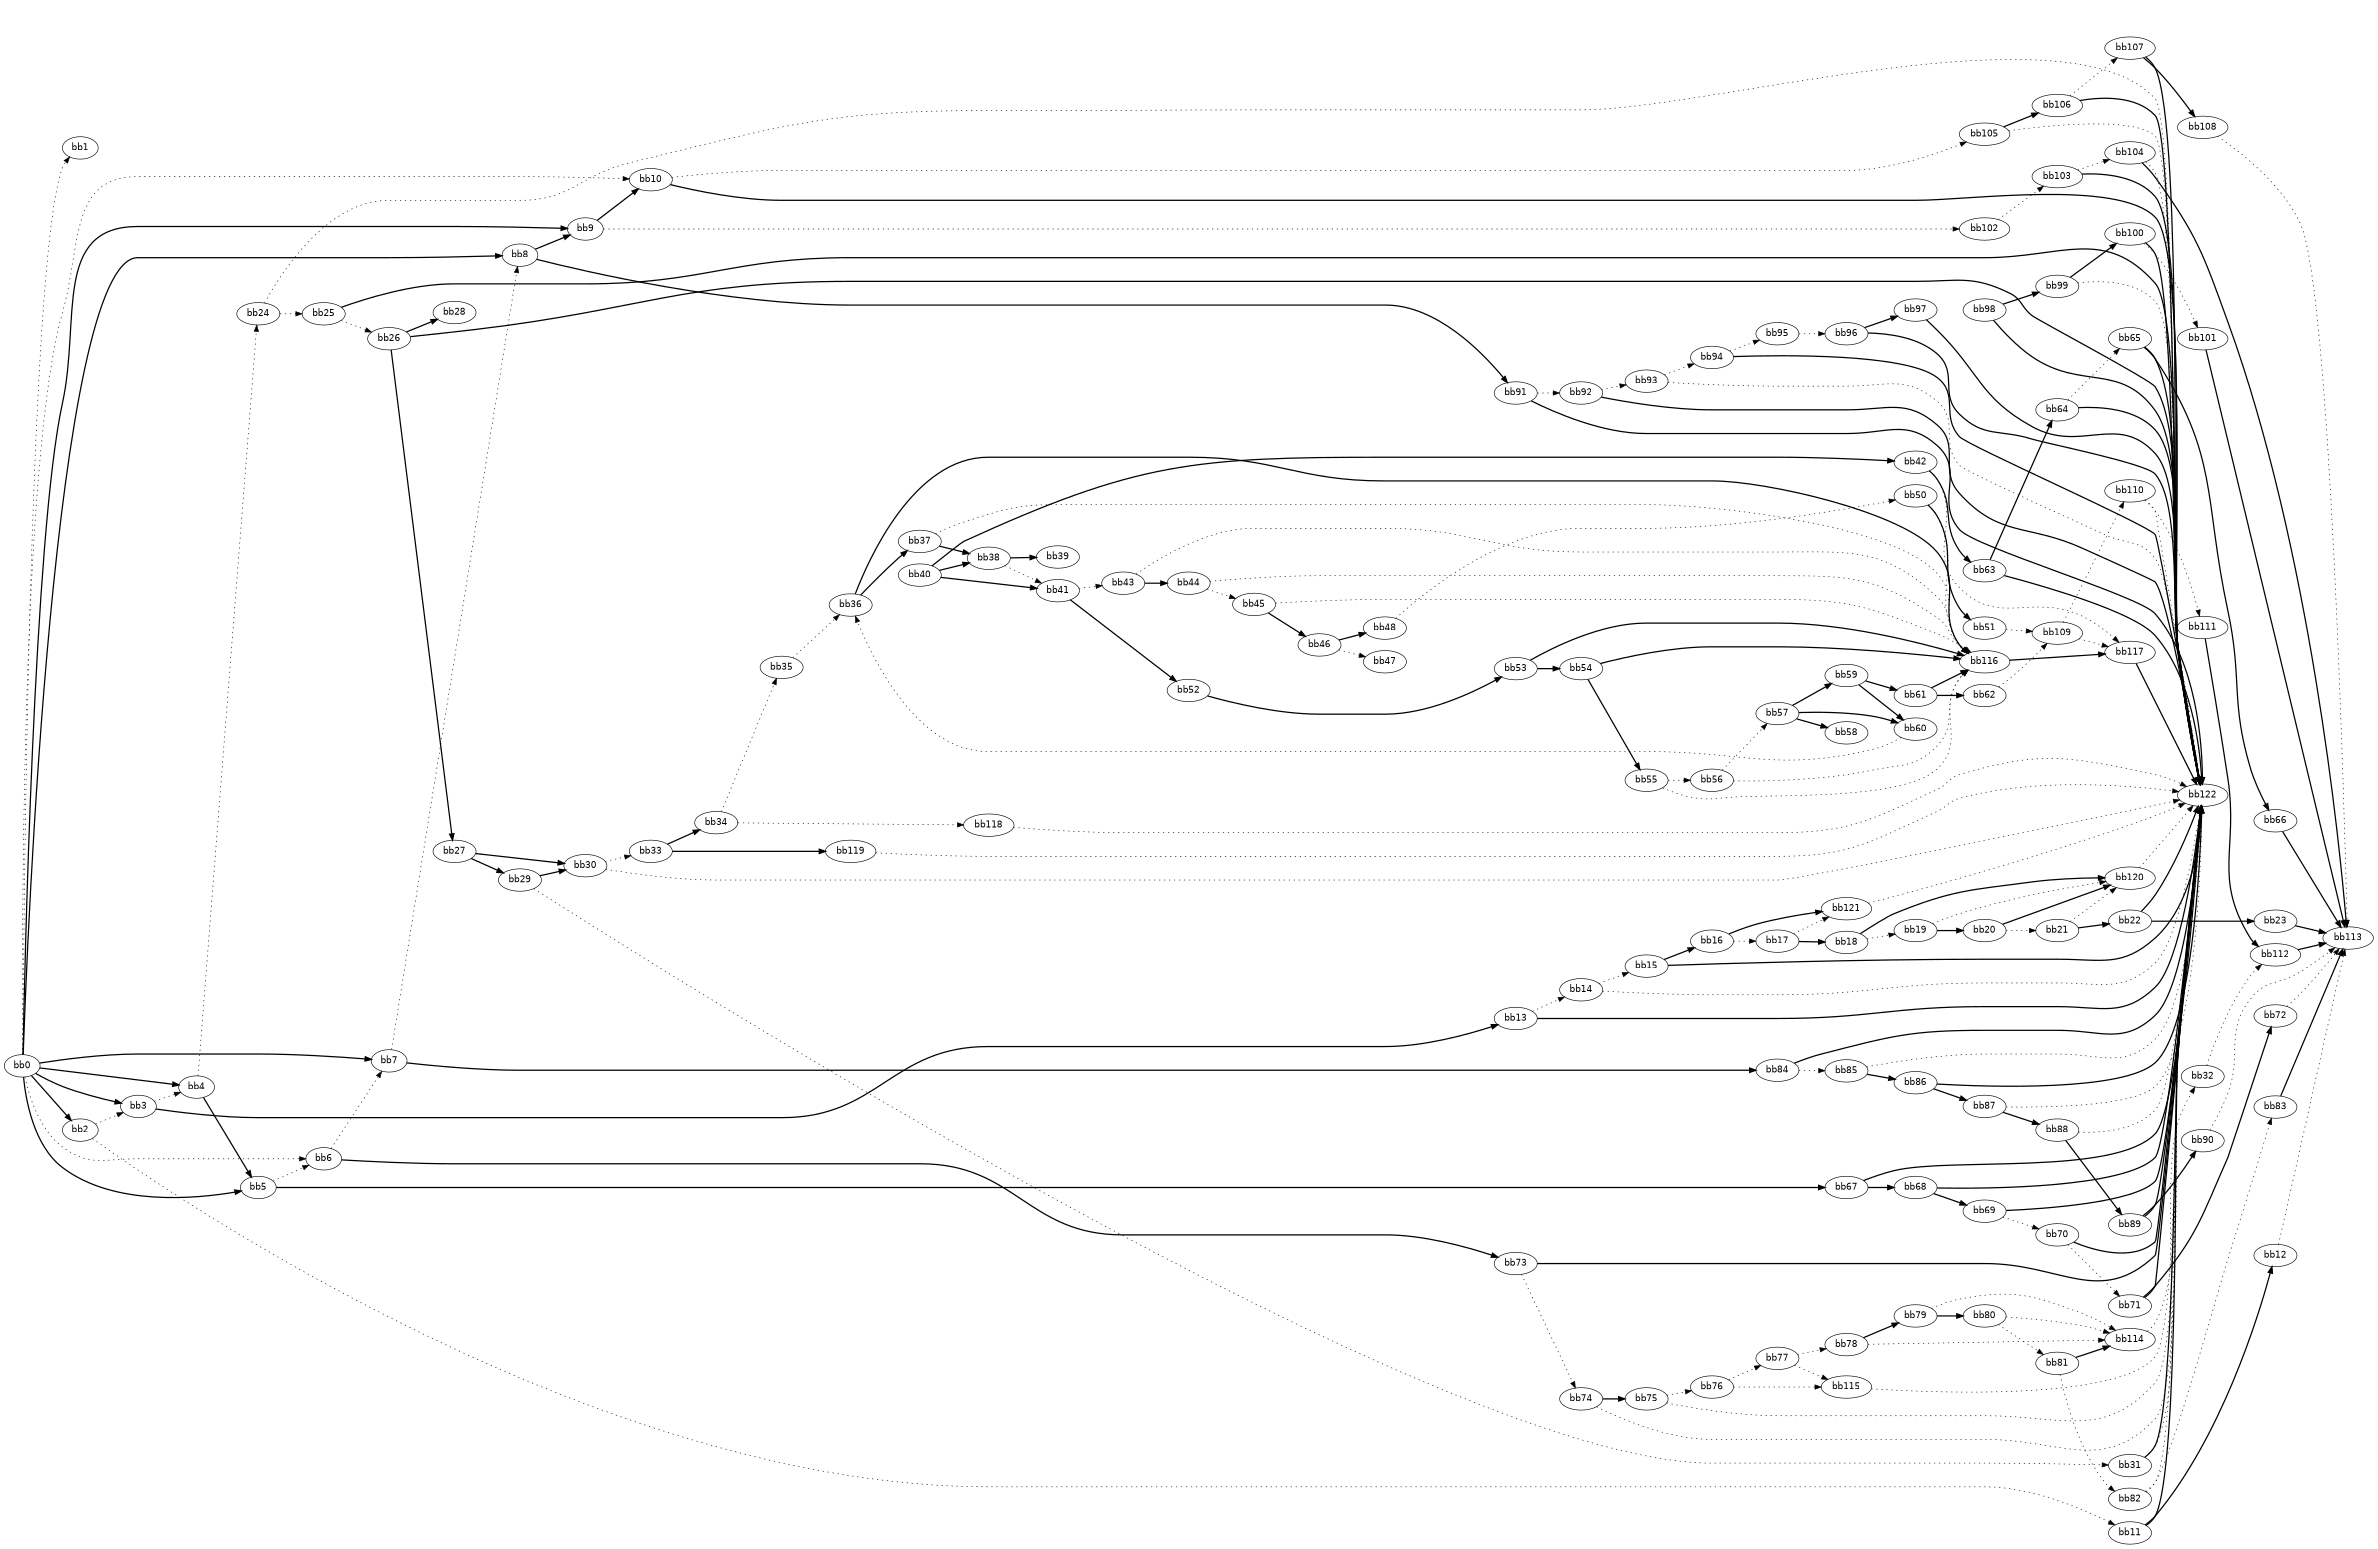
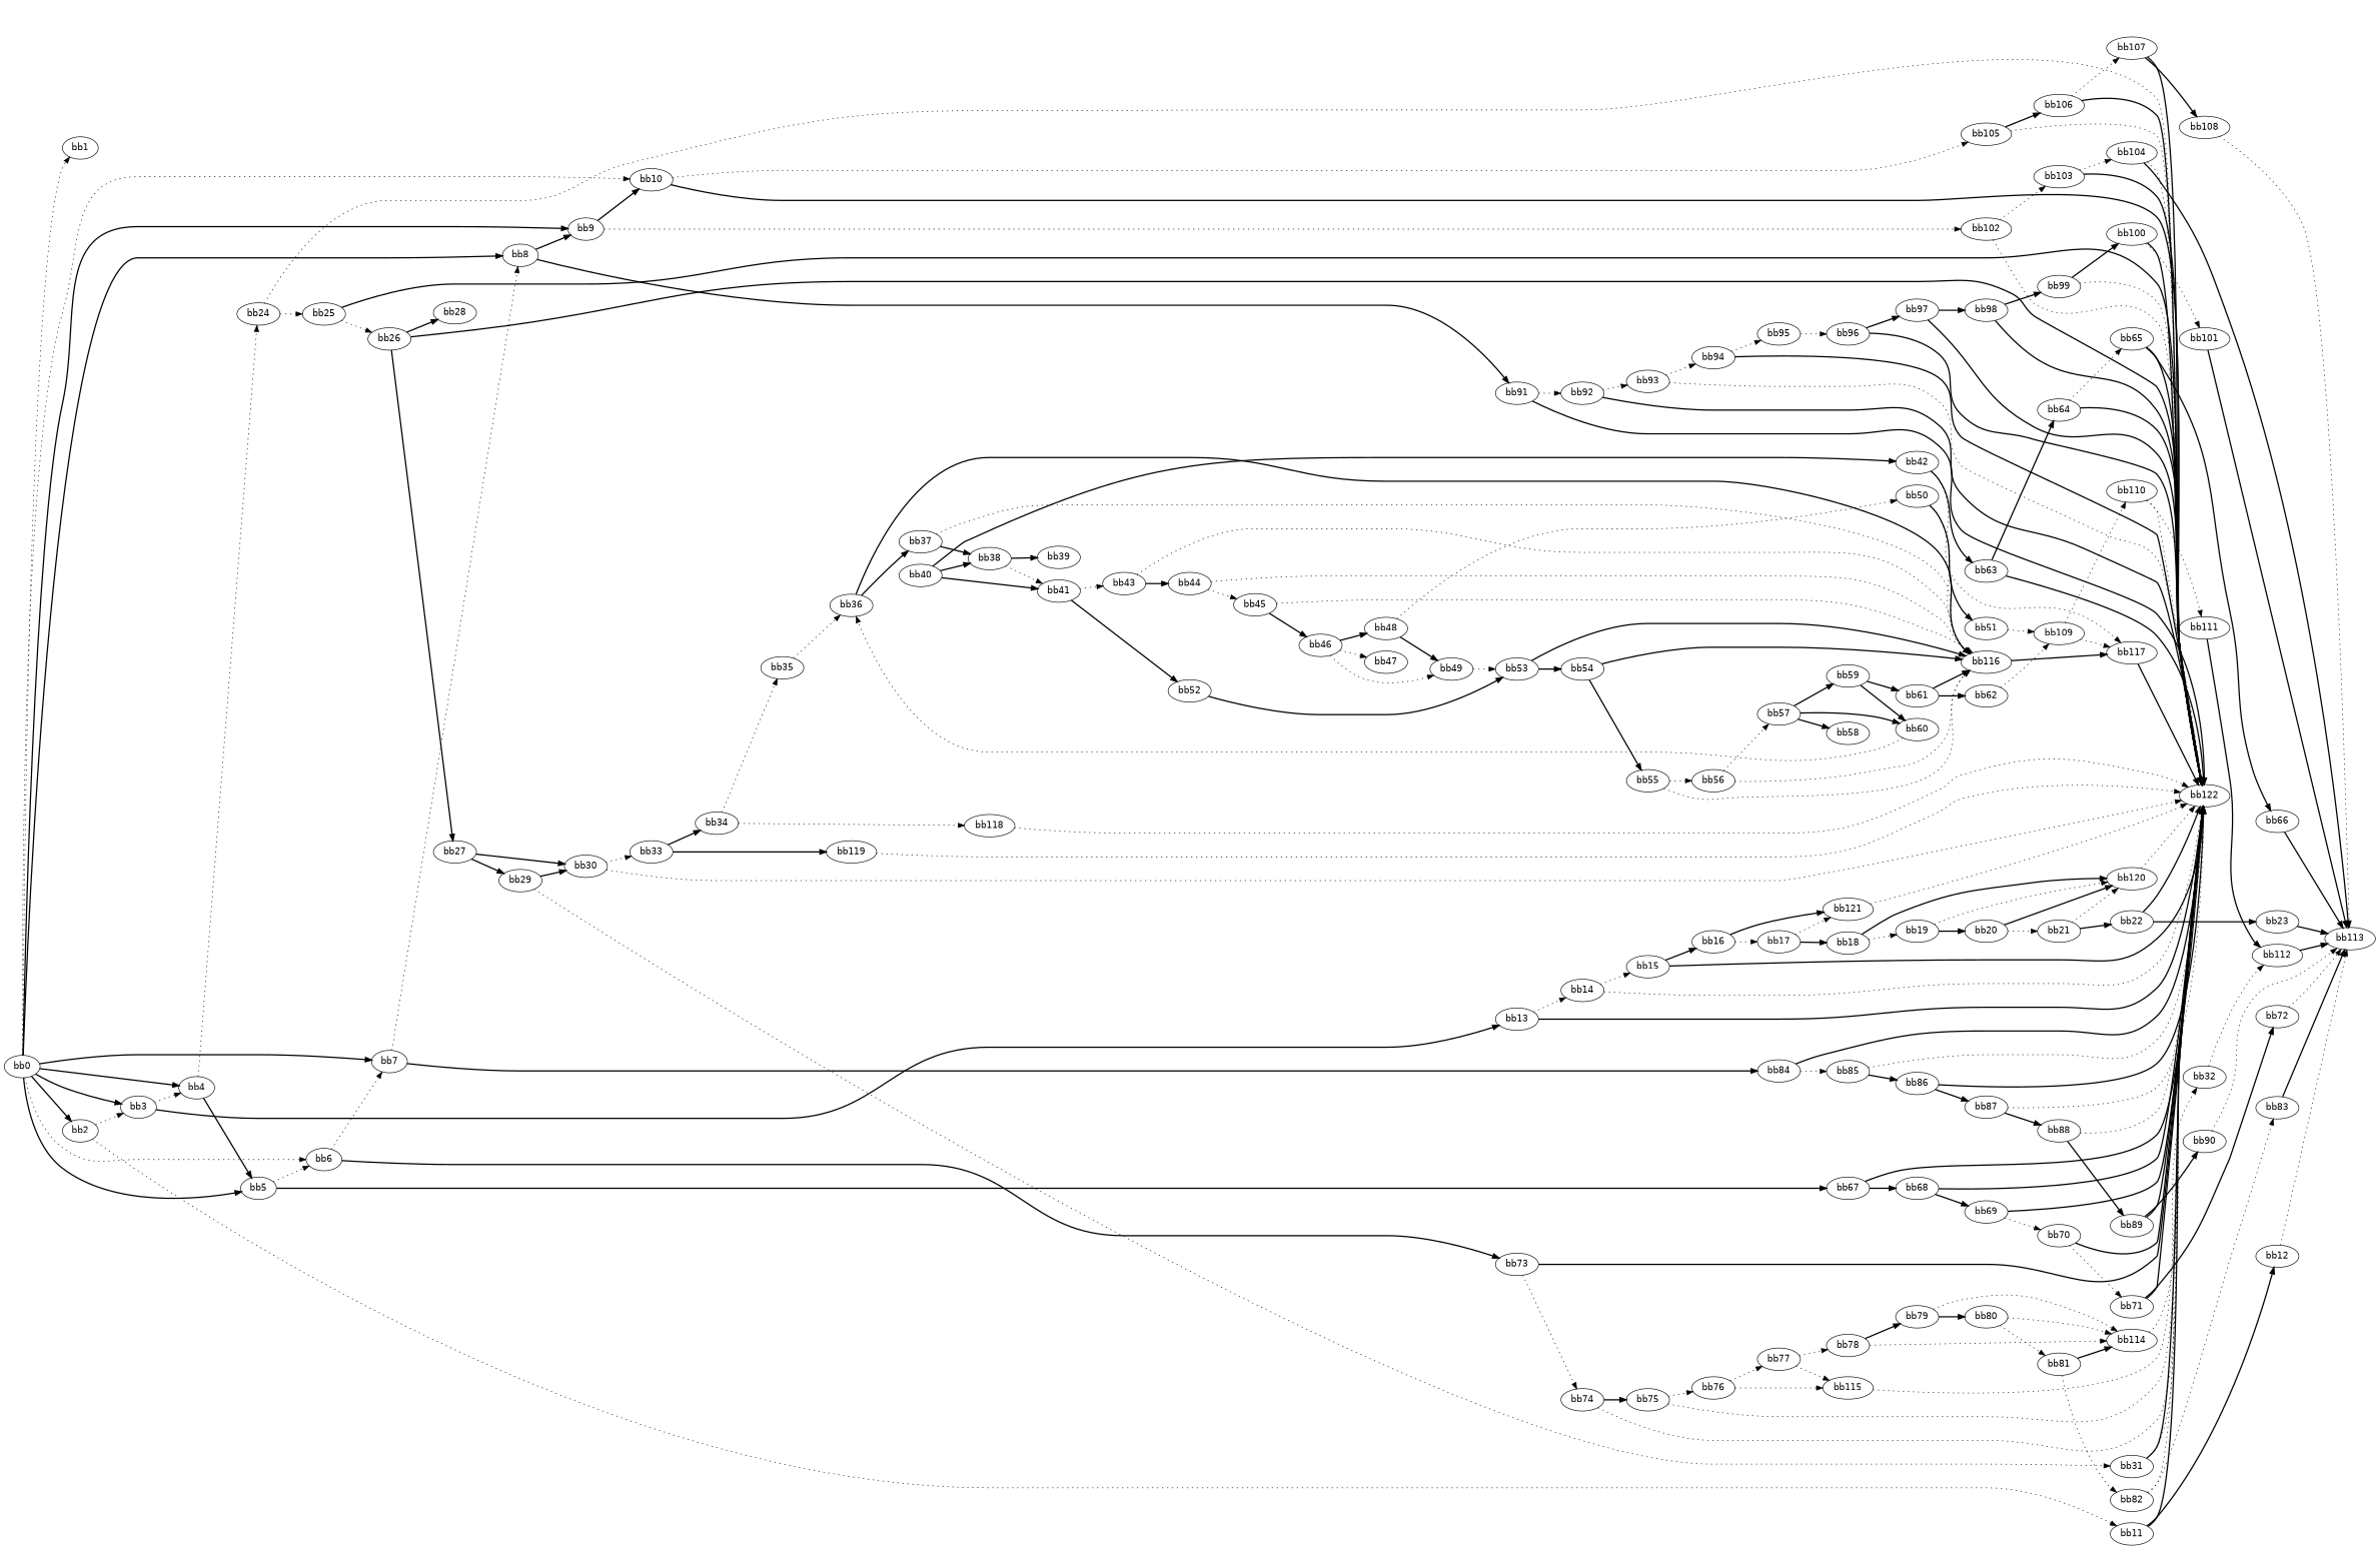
  digraph {
    fontname="DejaVu Sans"
    rankdir=LR
    node [fontname="DejaVu Sans"]
    edge [fontname="DejaVu Sans" style=bold]
    n1 [label="bb0\l"]
    n2 [label="bb1\l"]
    n3 [label="bb2\l"]
    n4 [label="bb3\l"]
    n5 [label="bb4\l"]
    n6 [label="bb5\l"]
    n7 [label="bb6\l"]
    n8 [label="bb7\l"]
    n9 [label="bb8\l"]
    n10 [label="bb9\l"]
    n11 [label="bb10\l"]
    n12 [label="bb11\l"]
    n13 [label="bb13\l"]
    n14 [label="bb24\l"]
    n15 [label="bb67\l"]
    n16 [label="bb73\l"]
    n17 [label="bb84\l"]
    n18 [label="bb91\l"]
    n19 [label="bb102\l"]
    n20 [label="bb105\l"]
    n21 [label="bb122\l"]
    n22 [label="bb12\l"]
    n23 [label="bb14\l"]
    n24 [label="bb25\l"]
    n25 [label="bb68\l"]
    n26 [label="bb74\l"]
    n27 [label="bb85\l"]
    n28 [label="bb92\l"]
    n29 [label="bb103\l"]
    n30 [label="bb106\l"]
    n31 [label="bb113\l"]
    n32 [label="bb15\l"]
    n33 [label="bb16\l"]
    n34 [label="bb17\l"]
    n35 [label="bb121\l"]
    n36 [label="bb18\l"]
    n37 [label="bb19\l"]
    n38 [label="bb120\l"]
    n39 [label="bb20\l"]
    n40 [label="bb21\l"]
    n41 [label="bb22\l"]
    n42 [label="bb23\l"]
    n43 [label="bb26\l"]
    n44 [label="bb27\l"]
    n45 [label="bb28\l"]
    n46 [label="bb29\l"]
    n47 [label="bb30\l"]
    n48 [label="bb31\l"]
    n49 [label="bb33\l"]
    n50 [label="bb32\l"]
    n51 [label="bb34\l"]
    n52 [label="bb119\l"]
    n53 [label="bb112\l"]
    n54 [label="bb35\l"]
    n55 [label="bb118\l"]
    n56 [label="bb36\l"]
    n57 [label="bb37\l"]
    n58 [label="bb116\l"]
    n59 [label="bb38\l"]
    n60 [label="bb117\l"]
    n61 [label="bb39\l"]
    n62 [label="bb41\l"]
    n63 [label="bb40\l"]
    n64 [label="bb42\l"]
    n65 [label="bb43\l"]
    n66 [label="bb52\l"]
    n67 [label="bb63\l"]
    n68 [label="bb44\l"]
    n69 [label="bb53\l"]
    n70 [label="bb64\l"]
    n71 [label="bb45\l"]
    n72 [label="bb46\l"]
    n73 [label="bb47\l"]
    n74 [label="bb48\l"]
+   n75 [label="bb49\l"]
    n76 [label="bb50\l"]
    n77 [label="bb51\l"]
    n78 [label="bb54\l"]
    n79 [label="bb109\l"]
    n80 [label="bb110\l"]
    n81 [label="bb55\l"]
    n82 [label="bb56\l"]
    n83 [label="bb57\l"]
    n84 [label="bb58\l"]
    n85 [label="bb59\l"]
    n86 [label="bb60\l"]
    n87 [label="bb61\l"]
    n88 [label="bb62\l"]
    n89 [label="bb65\l"]
    n90 [label="bb66\l"]
    n91 [label="bb69\l"]
    n92 [label="bb70\l"]
    n93 [label="bb71\l"]
    n94 [label="bb72\l"]
    n95 [label="bb75\l"]
    n96 [label="bb76\l"]
    n97 [label="bb77\l"]
    n98 [label="bb115\l"]
    n99 [label="bb78\l"]
    n100 [label="bb79\l"]
    n101 [label="bb114\l"]
    n102 [label="bb80\l"]
    n103 [label="bb81\l"]
    n104 [label="bb82\l"]
    n105 [label="bb83\l"]
    n106 [label="bb86\l"]
    n107 [label="bb87\l"]
    n108 [label="bb88\l"]
    n109 [label="bb89\l"]
    n110 [label="bb90\l"]
    n111 [label="bb93\l"]
    n112 [label="bb94\l"]
    n113 [label="bb95\l"]
    n114 [label="bb96\l"]
    n115 [label="bb97\l"]
    n116 [label="bb98\l"]
    n117 [label="bb99\l"]
    n118 [label="bb100\l"]
    n119 [label="bb101\l"]
    n120 [label="bb104\l"]
    n121 [label="bb107\l"]
    n122 [label="bb108\l"]
    n123 [label="bb111\l"]
    n1 -> n2 [style=dotted]
    n1 -> n3
    n1 -> n4
    n1 -> n5
    n1 -> n6
    n1 -> n7 [style=dotted]
    n1 -> n8
    n1 -> n9
    n1 -> n10
    n1 -> n11 [style=dotted]
    n3 -> n4 [style=dotted]
    n3 -> n12 [style=dotted]
    n4 -> n5 [style=dotted]
    n4 -> n13
    n5 -> n6
    n5 -> n14 [style=dotted]
    n6 -> n7 [style=dotted]
    n6 -> n15
    n7 -> n8 [style=dotted]
    n7 -> n16
    n8 -> n9 [style=dotted]
    n8 -> n17
    n9 -> n10
    n9 -> n18
    n10 -> n11
    n10 -> n19 [style=dotted]
    n11 -> n20 [style=dotted]
    n11 -> n21
    n12 -> n21
    n12 -> n22
    n13 -> n21
    n13 -> n23 [style=dotted]
    n14 -> n21 [style=dotted]
    n14 -> n24 [style=dotted]
    n15 -> n21
    n15 -> n25
    n16 -> n21
    n16 -> n26 [style=dotted]
    n17 -> n21
    n17 -> n27 [style=dotted]
    n18 -> n21
    n18 -> n28 [style=dotted]
+   n19 -> n21 [style=dotted]
    n19 -> n29 [style=dotted]
    n20 -> n21 [style=dotted]
    n20 -> n30
    n22 -> n31 [style=dotted]
    n23 -> n21 [style=dotted]
    n23 -> n32 [style=dotted]
    n24 -> n21
    n24 -> n43 [style=dotted]
    n25 -> n21
    n25 -> n91
    n26 -> n21 [style=dotted]
    n26 -> n95
    n27 -> n21 [style=dotted]
    n27 -> n106
    n28 -> n21
    n28 -> n111 [style=dotted]
    n29 -> n21
    n29 -> n120 [style=dotted]
    n30 -> n21
    n30 -> n121 [style=dotted]
    n32 -> n21
    n32 -> n33
    n33 -> n34 [style=dotted]
    n33 -> n35
    n34 -> n35 [style=dotted]
    n34 -> n36
    n35 -> n21 [style=dotted]
    n36 -> n37 [style=dotted]
    n36 -> n38
    n37 -> n38 [style=dotted]
    n37 -> n39
    n38 -> n21 [style=dotted]
    n39 -> n38
    n39 -> n40 [style=dotted]
    n40 -> n38 [style=dotted]
    n40 -> n41
    n41 -> n21
    n41 -> n42
    n42 -> n31
    n43 -> n21
    n43 -> n44
    n43 -> n45
    n44 -> n46
    n44 -> n47
    n46 -> n47
    n46 -> n48 [style=dotted]
    n47 -> n21 [style=dotted]
    n47 -> n49 [style=dotted]
    n48 -> n21
    n48 -> n50 [style=dotted]
    n49 -> n51
    n49 -> n52
    n50 -> n53 [style=dotted]
    n51 -> n54 [style=dotted]
    n51 -> n55 [style=dotted]
    n52 -> n21 [style=dotted]
    n53 -> n31
    n54 -> n56 [style=dotted]
    n55 -> n21 [style=dotted]
    n56 -> n57
    n56 -> n58
    n57 -> n58 [style=dotted]
    n57 -> n59
    n58 -> n60
    n59 -> n61
    n59 -> n62 [style=dotted]
    n60 -> n21
    n62 -> n65 [style=dotted]
    n62 -> n66
    n63 -> n59
    n63 -> n62
    n63 -> n64
    n64 -> n60 [style=dotted]
    n64 -> n67
    n65 -> n58 [style=dotted]
    n65 -> n68
    n66 -> n69
    n67 -> n21
    n67 -> n70
    n68 -> n58 [style=dotted]
    n68 -> n71 [style=dotted]
    n69 -> n58
    n69 -> n78
    n70 -> n21
    n70 -> n89 [style=dotted]
    n71 -> n58 [style=dotted]
    n71 -> n72
    n72 -> n73 [style=dotted]
    n72 -> n74
+   n72 -> n75 [style=dotted]
+   n74 -> n75
    n74 -> n76 [style=dotted]
+   n75 -> n69 [style=dotted]
    n76 -> n58 [style=dotted]
    n76 -> n77
    n77 -> n79 [style=dotted]
    n78 -> n58
    n78 -> n81
    n79 -> n60 [style=dotted]
    n79 -> n80 [style=dotted]
    n80 -> n21 [style=dotted]
    n80 -> n123 [style=dotted]
    n81 -> n58 [style=dotted]
    n81 -> n82 [style=dotted]
    n82 -> n58 [style=dotted]
    n82 -> n83 [style=dotted]
    n83 -> n84
    n83 -> n85
    n83 -> n86
    n85 -> n86
    n85 -> n87
    n86 -> n56 [style=dotted]
    n87 -> n58
    n87 -> n88
    n88 -> n79 [style=dotted]
    n89 -> n21
    n89 -> n90
    n90 -> n31
    n91 -> n21
    n91 -> n92 [style=dotted]
    n92 -> n21
    n92 -> n93 [style=dotted]
    n93 -> n21
    n93 -> n94
    n94 -> n31 [style=dotted]
    n95 -> n21 [style=dotted]
    n95 -> n96 [style=dotted]
    n96 -> n97 [style=dotted]
    n96 -> n98 [style=dotted]
    n97 -> n98 [style=dotted]
    n97 -> n99 [style=dotted]
    n98 -> n21 [style=dotted]
    n99 -> n100
    n99 -> n101 [style=dotted]
    n100 -> n101 [style=dotted]
    n100 -> n102
    n101 -> n21 [style=dotted]
    n102 -> n101 [style=dotted]
    n102 -> n103 [style=dotted]
    n103 -> n101
    n103 -> n104 [style=dotted]
    n104 -> n21 [style=dotted]
    n104 -> n105 [style=dotted]
    n105 -> n31
    n106 -> n21
    n106 -> n107
    n107 -> n21 [style=dotted]
    n107 -> n108
    n108 -> n21 [style=dotted]
    n108 -> n109
    n109 -> n21
    n109 -> n110
    n110 -> n31 [style=dotted]
    n111 -> n21 [style=dotted]
    n111 -> n112 [style=dotted]
    n112 -> n21
    n112 -> n113 [style=dotted]
    n113 -> n114 [style=dotted]
    n114 -> n21
    n114 -> n115
    n115 -> n21
+   n115 -> n116
    n116 -> n21
    n116 -> n117
    n117 -> n21 [style=dotted]
    n117 -> n118
    n118 -> n21
    n118 -> n119 [style=dotted]
    n119 -> n31
    n120 -> n21 [style=dotted]
    n120 -> n31
    n121 -> n21
    n121 -> n122
    n122 -> n31 [style=dotted]
    n123 -> n53
  }
